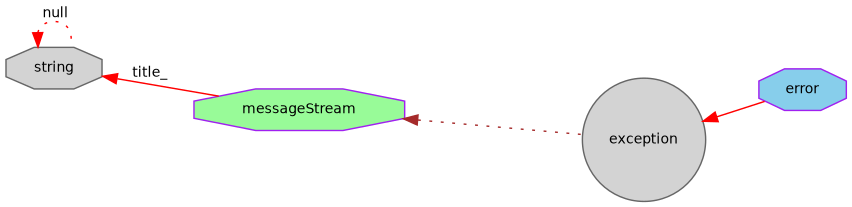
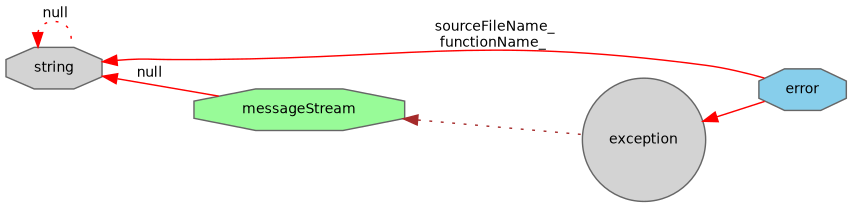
  digraph {
    rankdir=LR
    node [color=purple fillcolor=lightgrey fontname=Helvetica fontsize=10 shape=octagon style=filled]
    edge [color=red dir=back fontname=Helvetica fontsize=10 labelfontname=Helvetica labelfontsize=10 style=solid]
-   n1 [fillcolor=skyblue fontcolor=black height=0.2 label=error width=0.4]
+   n1 [color=gray40 fillcolor=skyblue fontcolor=black height=0.2 label=error width=0.4]
    n2 [color=gray40 height=0.2 label=exception shape=circle width=0.4]
-   n3 [fillcolor=palegreen height=0.2 label=messageStream width=0.4]
+   n3 [color=gray40 fillcolor=palegreen height=0.2 label=messageStream width=0.4]
    n4 [color=gray40 height=0.2 label=string width=0.4]
    n2 -> n1
    n3 -> n2 [color=brown style=dotted]
-   n4 -> n3 [label=" title_"]
+   n4 -> n1 [label=" sourceFileName_\nfunctionName_"]
+   n4 -> n3 [label=" null"]
    n4 -> n4 [label=" null" style=dotted]
  }
